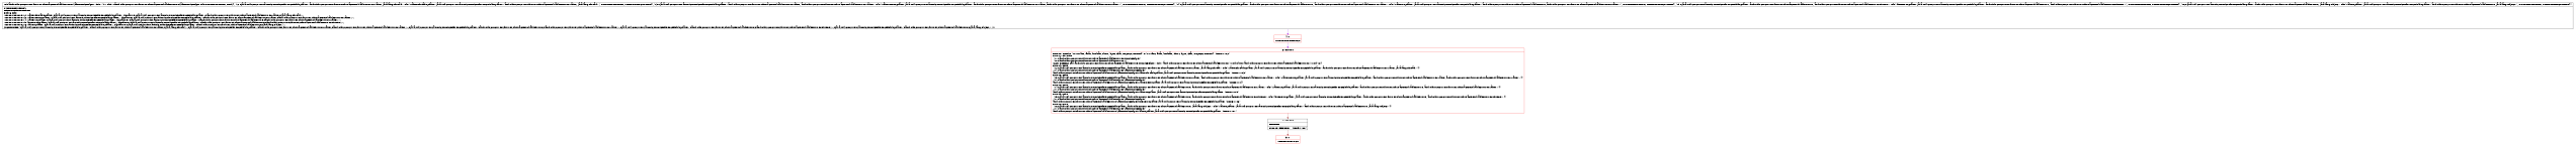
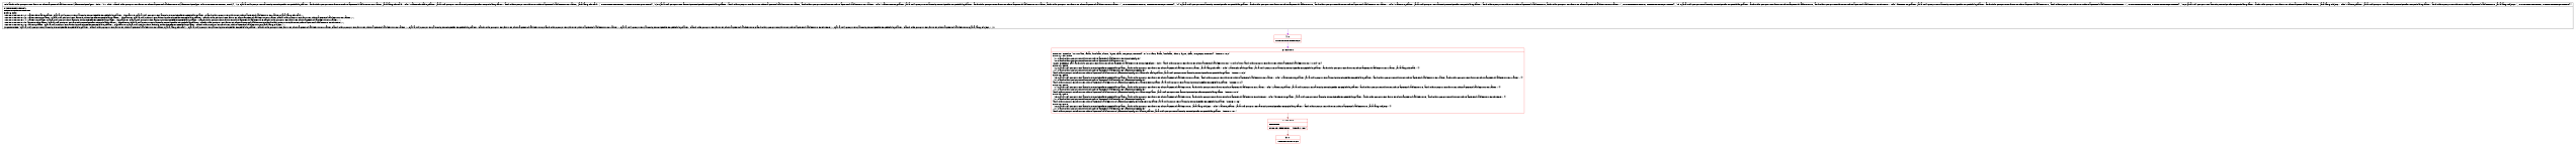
  digraph {
    node [color=red shape=record]
    edge [color=purple]
    n1 [label="{4\:\ ?|MTH_ENTER_BLOCK\l}"]
    n2 [label="{6\:\ 0x0000|0x0000: CONST  (r0 I:??[int, float, boolean, short, byte, char, OBJECT, ARRAY]) = (0 ??[int, float, boolean, short, byte, char, OBJECT, ARRAY])  (LINE:1102)\l0x0001: INVOKE  \l  (r1 I:androidx.concurrent.futures.AbstractResolvableFuture$AtomicHelper)\l  (r0 I:androidx.concurrent.futures.AbstractResolvableFuture$1)\l type: DIRECT call: androidx.concurrent.futures.AbstractResolvableFuture.AtomicHelper.\<init\>(androidx.concurrent.futures.AbstractResolvableFuture$1):void A[MD:(androidx.concurrent.futures.AbstractResolvableFuture$1):void (m)]\l0x0004: IPUT  \l  (r2 I:java.util.concurrent.atomic.AtomicReferenceFieldUpdater\<androidx.concurrent.futures.AbstractResolvableFuture$Waiter, java.lang.Thread\> A[D('waiterThreadUpdater' java.util.concurrent.atomic.AtomicReferenceFieldUpdater\<androidx.concurrent.futures.AbstractResolvableFuture$Waiter, java.lang.Thread\>)])\l  (r1 I:androidx.concurrent.futures.AbstractResolvableFuture$SafeAtomicHelper)\l androidx.concurrent.futures.AbstractResolvableFuture.SafeAtomicHelper.waiterThreadUpdater java.util.concurrent.atomic.AtomicReferenceFieldUpdater  (LINE:1103)\l0x0006: IPUT  \l  (r3 I:java.util.concurrent.atomic.AtomicReferenceFieldUpdater\<androidx.concurrent.futures.AbstractResolvableFuture$Waiter, androidx.concurrent.futures.AbstractResolvableFuture$Waiter\> A[D('waiterNextUpdater' java.util.concurrent.atomic.AtomicReferenceFieldUpdater\<androidx.concurrent.futures.AbstractResolvableFuture$Waiter, androidx.concurrent.futures.AbstractResolvableFuture$Waiter\>)])\l  (r1 I:androidx.concurrent.futures.AbstractResolvableFuture$SafeAtomicHelper)\l androidx.concurrent.futures.AbstractResolvableFuture.SafeAtomicHelper.waiterNextUpdater java.util.concurrent.atomic.AtomicReferenceFieldUpdater  (LINE:1104)\l0x0008: IPUT  \l  (r4 I:java.util.concurrent.atomic.AtomicReferenceFieldUpdater\<androidx.concurrent.futures.AbstractResolvableFuture, androidx.concurrent.futures.AbstractResolvableFuture$Waiter\> A[D('waitersUpdater' java.util.concurrent.atomic.AtomicReferenceFieldUpdater\<androidx.concurrent.futures.AbstractResolvableFuture, androidx.concurrent.futures.AbstractResolvableFuture$Waiter\>)])\l  (r1 I:androidx.concurrent.futures.AbstractResolvableFuture$SafeAtomicHelper)\l androidx.concurrent.futures.AbstractResolvableFuture.SafeAtomicHelper.waitersUpdater java.util.concurrent.atomic.AtomicReferenceFieldUpdater  (LINE:1105)\l0x000a: IPUT  \l  (r5 I:java.util.concurrent.atomic.AtomicReferenceFieldUpdater\<androidx.concurrent.futures.AbstractResolvableFuture, androidx.concurrent.futures.AbstractResolvableFuture$Listener\> A[D('listenersUpdater' java.util.concurrent.atomic.AtomicReferenceFieldUpdater\<androidx.concurrent.futures.AbstractResolvableFuture, androidx.concurrent.futures.AbstractResolvableFuture$Listener\>)])\l  (r1 I:androidx.concurrent.futures.AbstractResolvableFuture$SafeAtomicHelper)\l androidx.concurrent.futures.AbstractResolvableFuture.SafeAtomicHelper.listenersUpdater java.util.concurrent.atomic.AtomicReferenceFieldUpdater  (LINE:1106)\l0x000c: IPUT  \l  (r6 I:java.util.concurrent.atomic.AtomicReferenceFieldUpdater\<androidx.concurrent.futures.AbstractResolvableFuture, java.lang.Object\> A[D('valueUpdater' java.util.concurrent.atomic.AtomicReferenceFieldUpdater\<androidx.concurrent.futures.AbstractResolvableFuture, java.lang.Object\>)])\l  (r1 I:androidx.concurrent.futures.AbstractResolvableFuture$SafeAtomicHelper)\l androidx.concurrent.futures.AbstractResolvableFuture.SafeAtomicHelper.valueUpdater java.util.concurrent.atomic.AtomicReferenceFieldUpdater  (LINE:1107)\l}"]
-   n3 [color=black label="{7\:\ 0x000e|RETURN\l|0x000e: RETURN    (LINE:1108)\l}"]
+   n3 [label="{7\:\ 0x000e|RETURN\l|0x000e: RETURN    (LINE:1108)\l}"]
    n4 [label="{5\:\ ?|MTH_EXIT_BLOCK\l}"]
    n5 [color=black label="{void androidx.concurrent.futures.AbstractResolvableFuture.SafeAtomicHelper.\<init\>((r1 'this' I:androidx.concurrent.futures.AbstractResolvableFuture$SafeAtomicHelper A[IMMUTABLE_TYPE, THIS]), (r2 I:java.util.concurrent.atomic.AtomicReferenceFieldUpdater\<androidx.concurrent.futures.AbstractResolvableFuture$Waiter, java.lang.Thread\> A[D('waiterThreadUpdater' java.util.concurrent.atomic.AtomicReferenceFieldUpdater\<androidx.concurrent.futures.AbstractResolvableFuture$Waiter, java.lang.Thread\>), IMMUTABLE_TYPE, METHOD_ARGUMENT]), (r3 I:java.util.concurrent.atomic.AtomicReferenceFieldUpdater\<androidx.concurrent.futures.AbstractResolvableFuture$Waiter, androidx.concurrent.futures.AbstractResolvableFuture$Waiter\> A[D('waiterNextUpdater' java.util.concurrent.atomic.AtomicReferenceFieldUpdater\<androidx.concurrent.futures.AbstractResolvableFuture$Waiter, androidx.concurrent.futures.AbstractResolvableFuture$Waiter\>), IMMUTABLE_TYPE, METHOD_ARGUMENT]), (r4 I:java.util.concurrent.atomic.AtomicReferenceFieldUpdater\<androidx.concurrent.futures.AbstractResolvableFuture, androidx.concurrent.futures.AbstractResolvableFuture$Waiter\> A[D('waitersUpdater' java.util.concurrent.atomic.AtomicReferenceFieldUpdater\<androidx.concurrent.futures.AbstractResolvableFuture, androidx.concurrent.futures.AbstractResolvableFuture$Waiter\>), IMMUTABLE_TYPE, METHOD_ARGUMENT]), (r5 I:java.util.concurrent.atomic.AtomicReferenceFieldUpdater\<androidx.concurrent.futures.AbstractResolvableFuture, androidx.concurrent.futures.AbstractResolvableFuture$Listener\> A[D('listenersUpdater' java.util.concurrent.atomic.AtomicReferenceFieldUpdater\<androidx.concurrent.futures.AbstractResolvableFuture, androidx.concurrent.futures.AbstractResolvableFuture$Listener\>), IMMUTABLE_TYPE, METHOD_ARGUMENT]), (r6 I:java.util.concurrent.atomic.AtomicReferenceFieldUpdater\<androidx.concurrent.futures.AbstractResolvableFuture, java.lang.Object\> A[D('valueUpdater' java.util.concurrent.atomic.AtomicReferenceFieldUpdater\<androidx.concurrent.futures.AbstractResolvableFuture, java.lang.Object\>), IMMUTABLE_TYPE, METHOD_ARGUMENT]))  | USE_LINES_HINTS\lINLINE_NOT_NEEDED\lDebug Info:\l  0x0000\-0x000e: r2 'waiterThreadUpdater' Ljava\/util\/concurrent\/atomic\/AtomicReferenceFieldUpdater;, signature: Ljava\/util\/concurrent\/atomic\/AtomicReferenceFieldUpdater\<Landroidx\/concurrent\/futures\/AbstractResolvableFuture$Waiter;Ljava\/lang\/Thread;\>;\l  0x0000\-0x000e: r3 'waiterNextUpdater' Ljava\/util\/concurrent\/atomic\/AtomicReferenceFieldUpdater;, signature: Ljava\/util\/concurrent\/atomic\/AtomicReferenceFieldUpdater\<Landroidx\/concurrent\/futures\/AbstractResolvableFuture$Waiter;Landroidx\/concurrent\/futures\/AbstractResolvableFuture$Waiter;\>;\l  0x0000\-0x000e: r4 'waitersUpdater' Ljava\/util\/concurrent\/atomic\/AtomicReferenceFieldUpdater;, signature: Ljava\/util\/concurrent\/atomic\/AtomicReferenceFieldUpdater\<Landroidx\/concurrent\/futures\/AbstractResolvableFuture;Landroidx\/concurrent\/futures\/AbstractResolvableFuture$Waiter;\>;\l  0x0000\-0x000e: r5 'listenersUpdater' Ljava\/util\/concurrent\/atomic\/AtomicReferenceFieldUpdater;, signature: Ljava\/util\/concurrent\/atomic\/AtomicReferenceFieldUpdater\<Landroidx\/concurrent\/futures\/AbstractResolvableFuture;Landroidx\/concurrent\/futures\/AbstractResolvableFuture$Listener;\>;\l  0x0000\-0x000e: r6 'valueUpdater' Ljava\/util\/concurrent\/atomic\/AtomicReferenceFieldUpdater;, signature: Ljava\/util\/concurrent\/atomic\/AtomicReferenceFieldUpdater\<Landroidx\/concurrent\/futures\/AbstractResolvableFuture;Ljava\/lang\/Object;\>;\lSIGNATURE: (Ljava\/util\/concurrent\/atomic\/AtomicReferenceFieldUpdater\<Landroidx\/concurrent\/futures\/AbstractResolvableFuture$Waiter;Ljava\/lang\/Thread;\>;Ljava\/util\/concurrent\/atomic\/AtomicReferenceFieldUpdater\<Landroidx\/concurrent\/futures\/AbstractResolvableFuture$Waiter;Landroidx\/concurrent\/futures\/AbstractResolvableFuture$Waiter;\>;Ljava\/util\/concurrent\/atomic\/AtomicReferenceFieldUpdater\<Landroidx\/concurrent\/futures\/AbstractResolvableFuture;Landroidx\/concurrent\/futures\/AbstractResolvableFuture$Waiter;\>;Ljava\/util\/concurrent\/atomic\/AtomicReferenceFieldUpdater\<Landroidx\/concurrent\/futures\/AbstractResolvableFuture;Landroidx\/concurrent\/futures\/AbstractResolvableFuture$Listener;\>;Ljava\/util\/concurrent\/atomic\/AtomicReferenceFieldUpdater\<Landroidx\/concurrent\/futures\/AbstractResolvableFuture;Ljava\/lang\/Object;\>;)V\l}"]
    n1 -> n2
    n2 -> n3 [color=brown]
    n3 -> n4 [color=brown]
    n5 -> n1
  }
